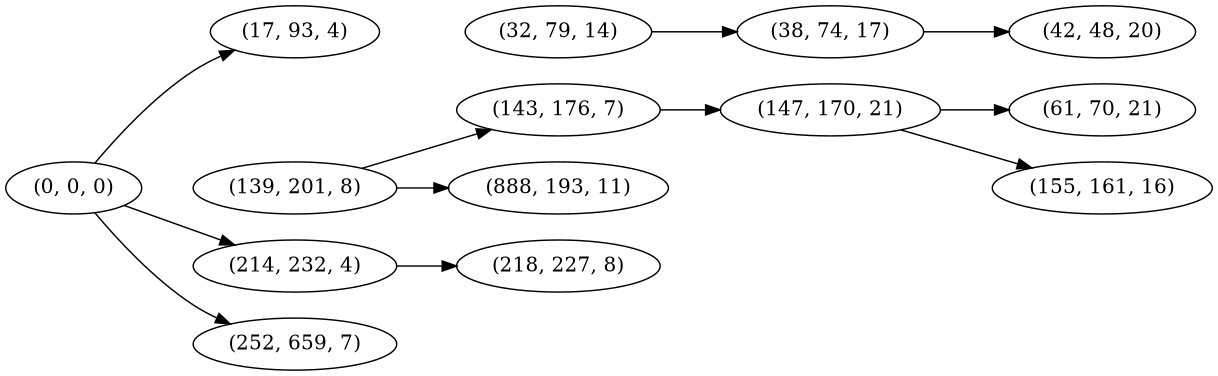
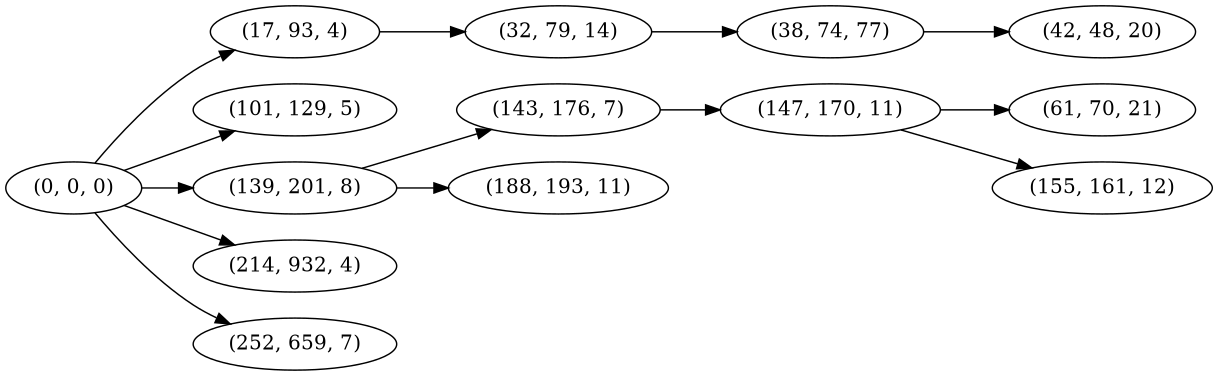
  digraph {
    rankdir=LR
    "(0, 0, 0)"
    "(17, 93, 4)"
+   "(101, 129, 5)"
    n4 [label="(139, 201, 8)"]
-   "(214, 232, 4)"
+   "(214, 232, 4)" [label="(214, 932, 4)"]
    n6 [label="(252, 659, 7)"]
    "(32, 79, 14)"
    "(143, 176, 7)"
-   "(188, 193, 11)" [label="(888, 193, 11)"]
-   "(218, 227, 8)"
-   "(38, 74, 17)"
+   "(188, 193, 11)"
+   "(38, 74, 17)" [label="(38, 74, 77)"]
    "(42, 48, 20)"
-   "(147, 170, 11)" [label="(147, 170, 21)"]
+   "(147, 170, 11)"
    "(61, 70, 21)"
-   "(155, 161, 16)"
+   "(155, 161, 16)" [label="(155, 161, 12)"]
    "(0, 0, 0)" -> "(17, 93, 4)"
+   "(0, 0, 0)" -> "(101, 129, 5)"
+   "(0, 0, 0)" -> n4
    "(0, 0, 0)" -> "(214, 232, 4)"
    "(0, 0, 0)" -> n6
+   "(17, 93, 4)" -> "(32, 79, 14)"
    n4 -> "(143, 176, 7)"
    n4 -> "(188, 193, 11)"
-   "(214, 232, 4)" -> "(218, 227, 8)"
    "(32, 79, 14)" -> "(38, 74, 17)"
    "(143, 176, 7)" -> "(147, 170, 11)"
    "(38, 74, 17)" -> "(42, 48, 20)"
    "(147, 170, 11)" -> "(61, 70, 21)"
    "(147, 170, 11)" -> "(155, 161, 16)"
  }
